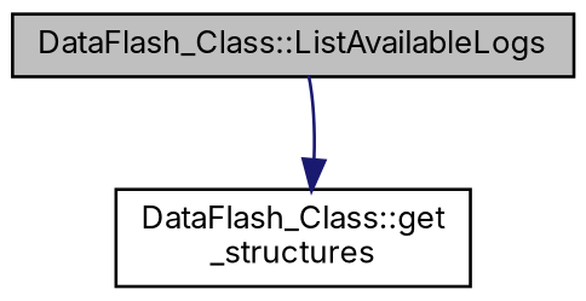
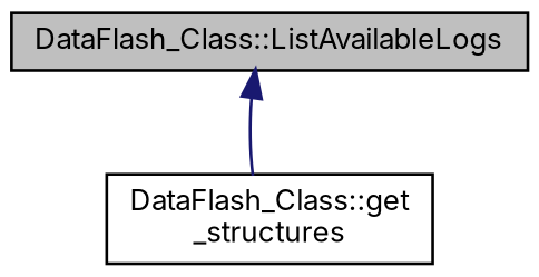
  digraph {
    rankdir=TB
    fontname=Inter
    node [color=black fontname=Inter fontsize=10 shape=record style=filled]
    n1 [fillcolor=grey75 fontcolor=black height=0.2 label="DataFlash_Class::ListAvailableLogs" width=0.4]
    n2 [fillcolor=white height=0.2 label="DataFlash_Class::get\l_structures" width=0.4]
-   n2 -> n1 [color=midnightblue dir=back fontname=Inter fontsize=10 labelfontname=Helvetica labelfontsize=10 style=solid]
+   n1 -> n2 [color=midnightblue dir=back fontname=Inter fontsize=10 labelfontname=Helvetica labelfontsize=10 style=solid]
  }
